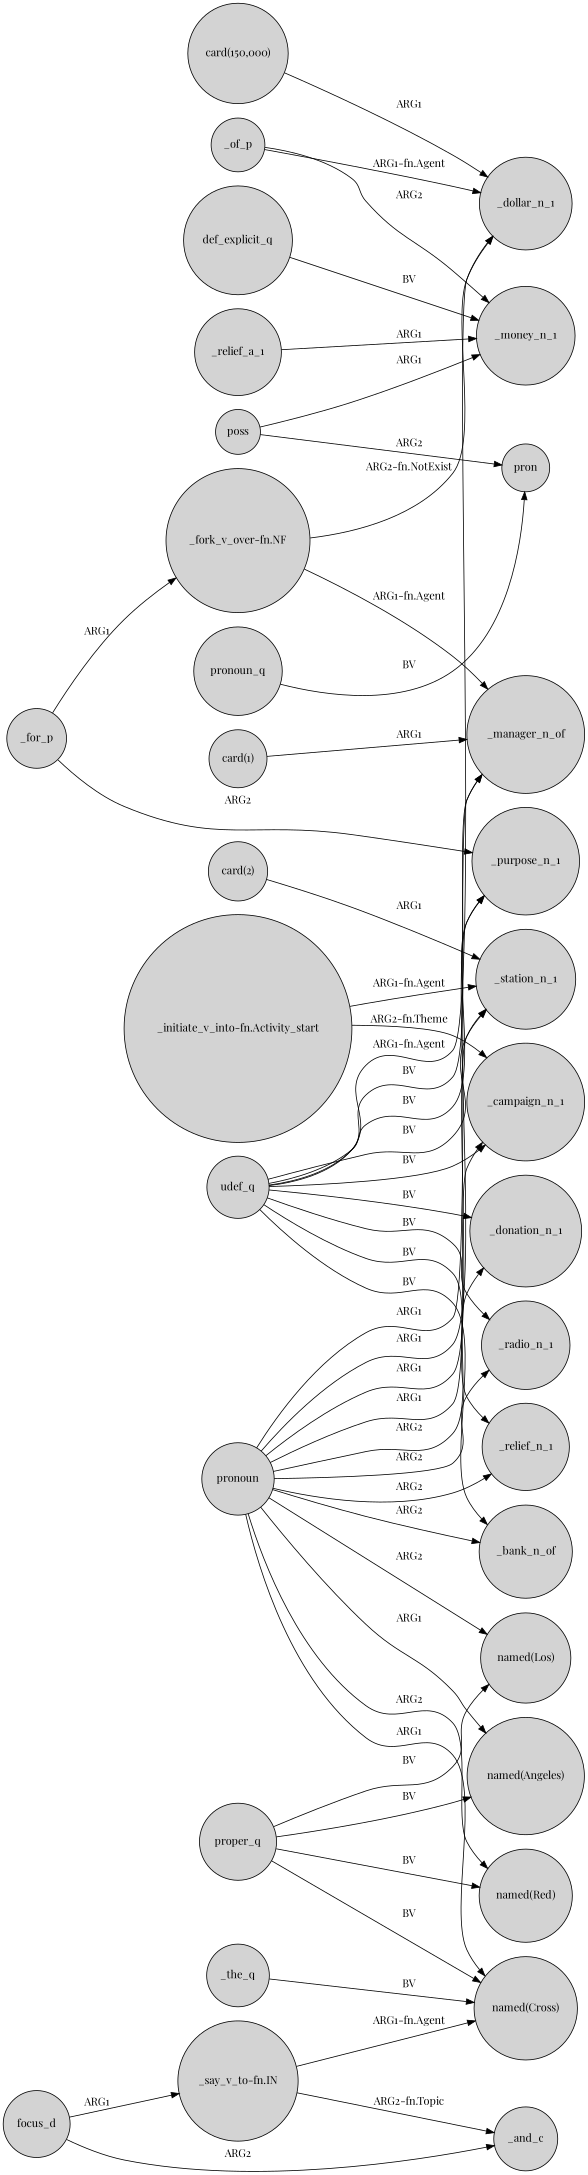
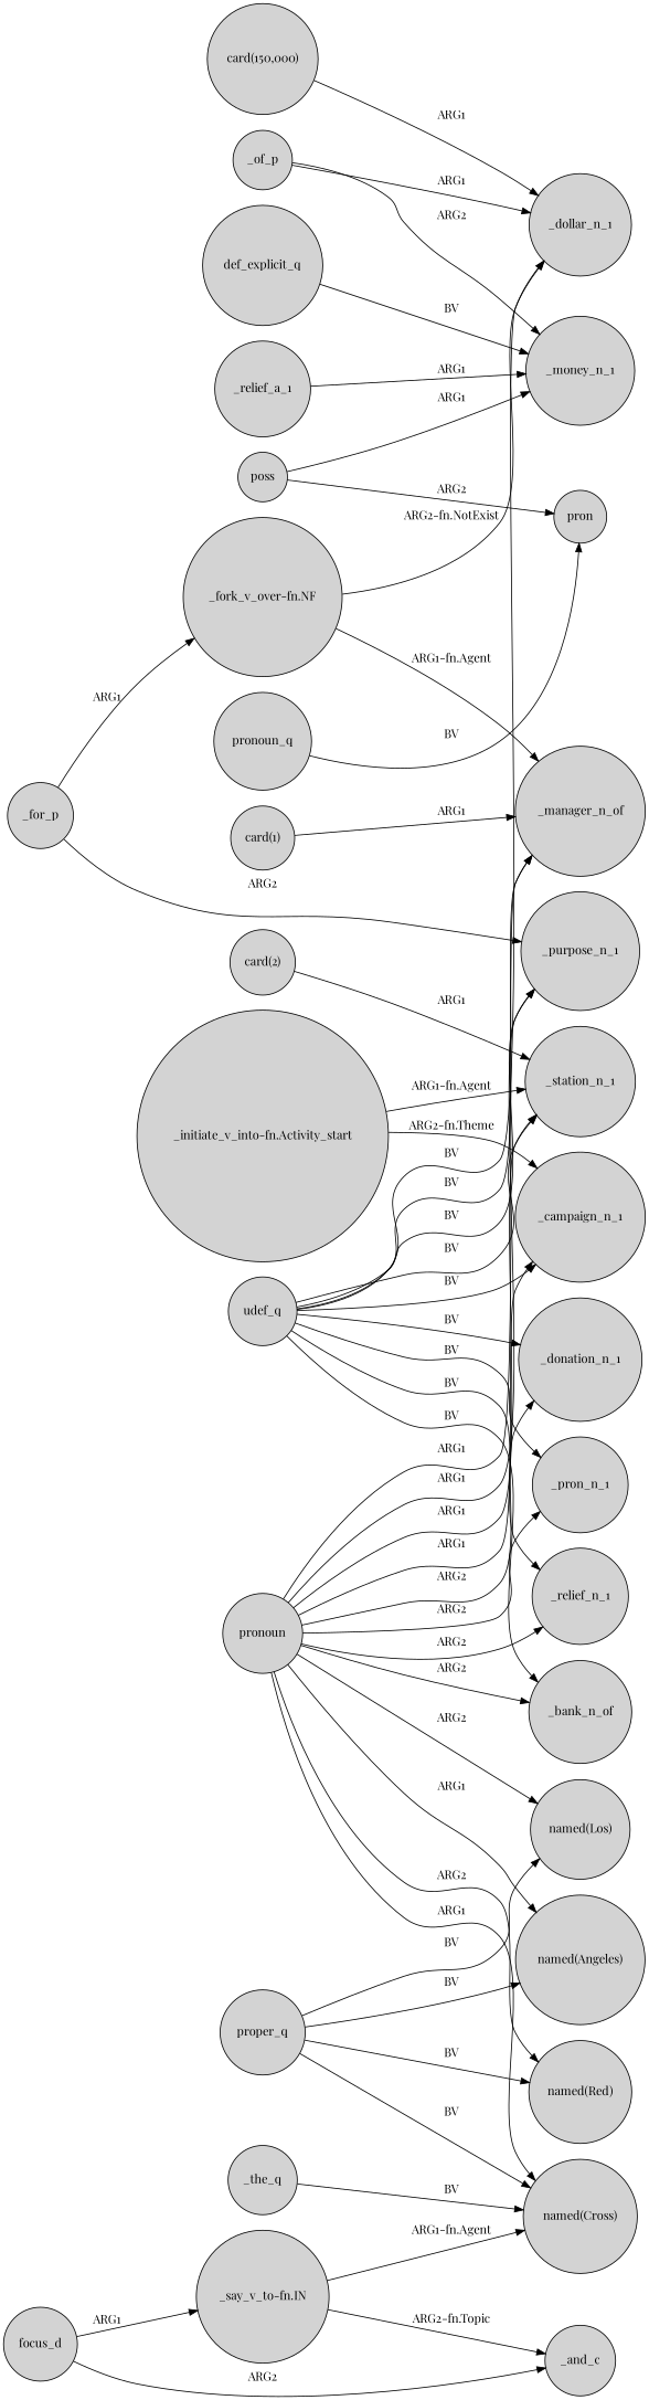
  digraph {
    fontname="Playfair Display"
    rankdir=LR
    node [fontname="Playfair Display" shape=circle style=filled]
    edge [fontname="Playfair Display"]
    _for_p
    "_fork_v_over-fn.NF"
    _purpose_n_1
    _manager_n_of
    _dollar_n_1
    proper_q
    "named(Cross)"
    "named(Los)"
    "named(Angeles)"
    "named(Red)"
    _the_q
    n12 [label=pronoun]
    _bank_n_of
    _campaign_n_1
    _station_n_1
    _donation_n_1
-   _radio_n_1
+   _radio_n_1 [label=_pron_n_1]
    _relief_n_1
    n19 [label=_relief_a_1]
    _money_n_1
    poss
    pron
    _of_p
    "card(2)"
    udef_q
    focus_d
    _and_c
    "_say_v_to-fn.IN"
    "_initiate_v_into-fn.Activity_start"
    pronoun_q
    "card(150,000)"
    "card(1)"
    def_explicit_q
    _for_p -> "_fork_v_over-fn.NF" [label=ARG1]
    _for_p -> _purpose_n_1 [label=ARG2]
    "_fork_v_over-fn.NF" -> _manager_n_of [label="ARG1-fn.Agent"]
    "_fork_v_over-fn.NF" -> _dollar_n_1 [label="ARG2-fn.NotExist"]
    proper_q -> "named(Cross)" [label=BV]
    proper_q -> "named(Los)" [label=BV]
    proper_q -> "named(Angeles)" [label=BV]
    proper_q -> "named(Red)" [label=BV]
    _the_q -> "named(Cross)" [label=BV]
    n12 -> _purpose_n_1 [label=ARG1]
    n12 -> _manager_n_of [label=ARG1]
    n12 -> "named(Cross)" [label=ARG1]
    n12 -> "named(Los)" [label=ARG2]
    n12 -> "named(Angeles)" [label=ARG1]
    n12 -> "named(Red)" [label=ARG2]
    n12 -> _bank_n_of [label=ARG2]
    n12 -> _campaign_n_1 [label=ARG1]
    n12 -> _station_n_1 [label=ARG1]
    n12 -> _donation_n_1 [label=ARG2]
    n12 -> _radio_n_1 [label=ARG2]
    n12 -> _relief_n_1 [label=ARG2]
    n19 -> _money_n_1 [label=ARG1]
    poss -> _money_n_1 [label=ARG1]
    poss -> pron [label=ARG2]
-   _of_p -> _dollar_n_1 [label="ARG1-fn.Agent"]
+   _of_p -> _dollar_n_1 [label=ARG1]
    _of_p -> _money_n_1 [label=ARG2]
    "card(2)" -> _station_n_1 [label=ARG1]
    udef_q -> _purpose_n_1 [label=BV]
    udef_q -> _manager_n_of [label=BV]
-   udef_q -> _dollar_n_1 [label="ARG1-fn.Agent"]
+   udef_q -> _dollar_n_1 [label=BV]
    udef_q -> _bank_n_of [label=BV]
    udef_q -> _campaign_n_1 [label=BV]
    udef_q -> _station_n_1 [label=BV]
    udef_q -> _donation_n_1 [label=BV]
    udef_q -> _radio_n_1 [label=BV]
    udef_q -> _relief_n_1 [label=BV]
    focus_d -> _and_c [label=ARG2]
    focus_d -> "_say_v_to-fn.IN" [label=ARG1]
    "_say_v_to-fn.IN" -> "named(Cross)" [label="ARG1-fn.Agent"]
    "_say_v_to-fn.IN" -> _and_c [label="ARG2-fn.Topic"]
    "_initiate_v_into-fn.Activity_start" -> _campaign_n_1 [label="ARG2-fn.Theme"]
    "_initiate_v_into-fn.Activity_start" -> _station_n_1 [label="ARG1-fn.Agent"]
    pronoun_q -> pron [label=BV]
    "card(150,000)" -> _dollar_n_1 [label=ARG1]
    "card(1)" -> _manager_n_of [label=ARG1]
    def_explicit_q -> _money_n_1 [label=BV]
  }
